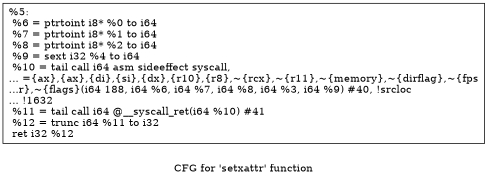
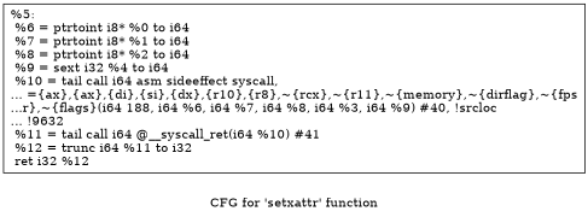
  digraph {
    label="CFG for 'setxattr' function"
-   n1 [label="{%5:\l  %6 = ptrtoint i8* %0 to i64\l  %7 = ptrtoint i8* %1 to i64\l  %8 = ptrtoint i8* %2 to i64\l  %9 = sext i32 %4 to i64\l  %10 = tail call i64 asm sideeffect syscall,\l... =\{ax\},\{ax\},\{di\},\{si\},\{dx\},\{r10\},\{r8\},~\{rcx\},~\{r11\},~\{memory\},~\{dirflag\},~\{fps\l...r\},~\{flags\}(i64 188, i64 %6, i64 %7, i64 %8, i64 %3, i64 %9) #40, !srcloc\l... !1632\l  %11 = tail call i64 @__syscall_ret(i64 %10) #41\l  %12 = trunc i64 %11 to i32\l  ret i32 %12\l}" shape=record]
+   n1 [label="{%5:\l  %6 = ptrtoint i8* %0 to i64\l  %7 = ptrtoint i8* %1 to i64\l  %8 = ptrtoint i8* %2 to i64\l  %9 = sext i32 %4 to i64\l  %10 = tail call i64 asm sideeffect syscall,\l... =\{ax\},\{ax\},\{di\},\{si\},\{dx\},\{r10\},\{r8\},~\{rcx\},~\{r11\},~\{memory\},~\{dirflag\},~\{fps\l...r\},~\{flags\}(i64 188, i64 %6, i64 %7, i64 %8, i64 %3, i64 %9) #40, !srcloc\l... !9632\l  %11 = tail call i64 @__syscall_ret(i64 %10) #41\l  %12 = trunc i64 %11 to i32\l  ret i32 %12\l}" shape=record]
  }
